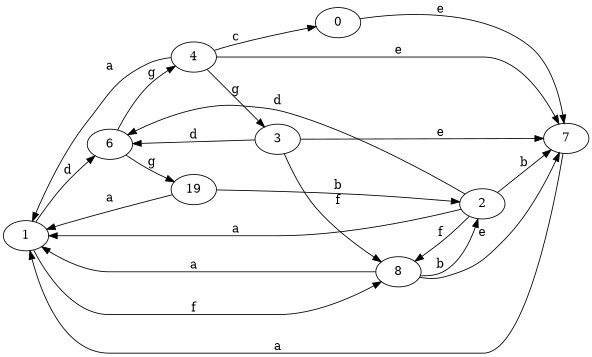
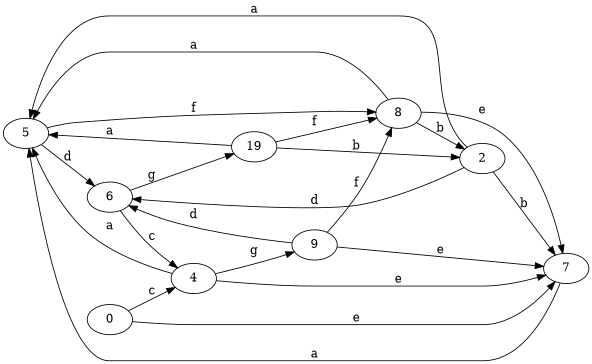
  strict digraph {
    rankdir=LR
-   1
+   1 [label=5]
    6
    8
    4
    n5 [label=19]
    2
    7
-   9 [label=3]
+   9
    0
    1 -> 6 [label=d]
    1 -> 8 [label=f]
-   6 -> 4 [label=g]
+   6 -> 4 [label=c]
    6 -> n5 [label=g]
    8 -> 1 [label=a]
    8 -> 2 [label=b]
    8 -> 7 [label=e]
    4 -> 1 [label=a]
    4 -> 7 [label=e]
    4 -> 9 [label=g]
    n5 -> 1 [label=a]
    n5 -> 2 [label=b]
    2 -> 1 [label=a]
    2 -> 6 [label=d]
-   2 -> 8 [label=f]
+   n5 -> 8 [label=f]
    2 -> 7 [label=b]
    7 -> 1 [label=a]
    9 -> 6 [label=d]
    9 -> 8 [label=f]
    9 -> 7 [label=e]
-   4 -> 0 [label=c]
+   0 -> 4 [label=c]
    0 -> 7 [label=e]
  }
